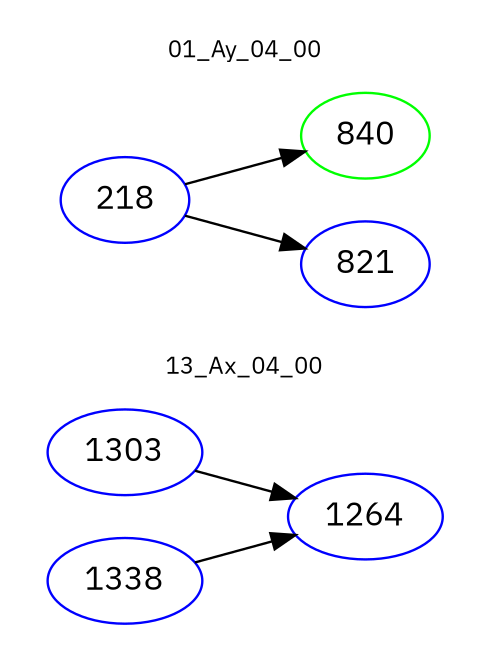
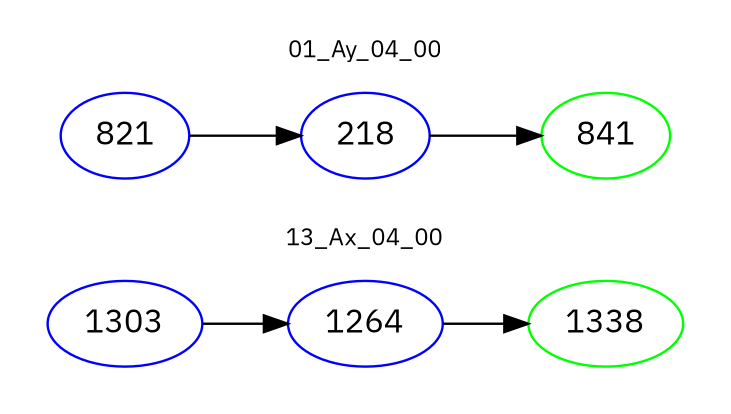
  digraph {
    fontname="IBM Plex Sans"
    rankdir=LR
    node [color=blue fontname="IBM Plex Sans"]
    edge [color=black fontname="IBM Plex Sans"]
    n1 [label=1303]
    n2 [label=1264]
-   n3 [label=1338]
+   n3 [color=green label=1338]
    n4 [label=821]
    n5 [label=218]
-   n6 [color=green label=840]
+   n6 [color=green label=841]
    subgraph cluster_1 {
      color=white
      fontsize=10
      label="13_Ax_04_00"
      n1
      n2
      n3
    }
    subgraph cluster_2 {
      color=white
      fontsize=10
      label="01_Ay_04_00"
      n4
      n5
      n6
    }
    n1 -> n2
-   n3 -> n2
-   n5 -> n4
+   n2 -> n3
+   n4 -> n5
    n5 -> n6
  }
